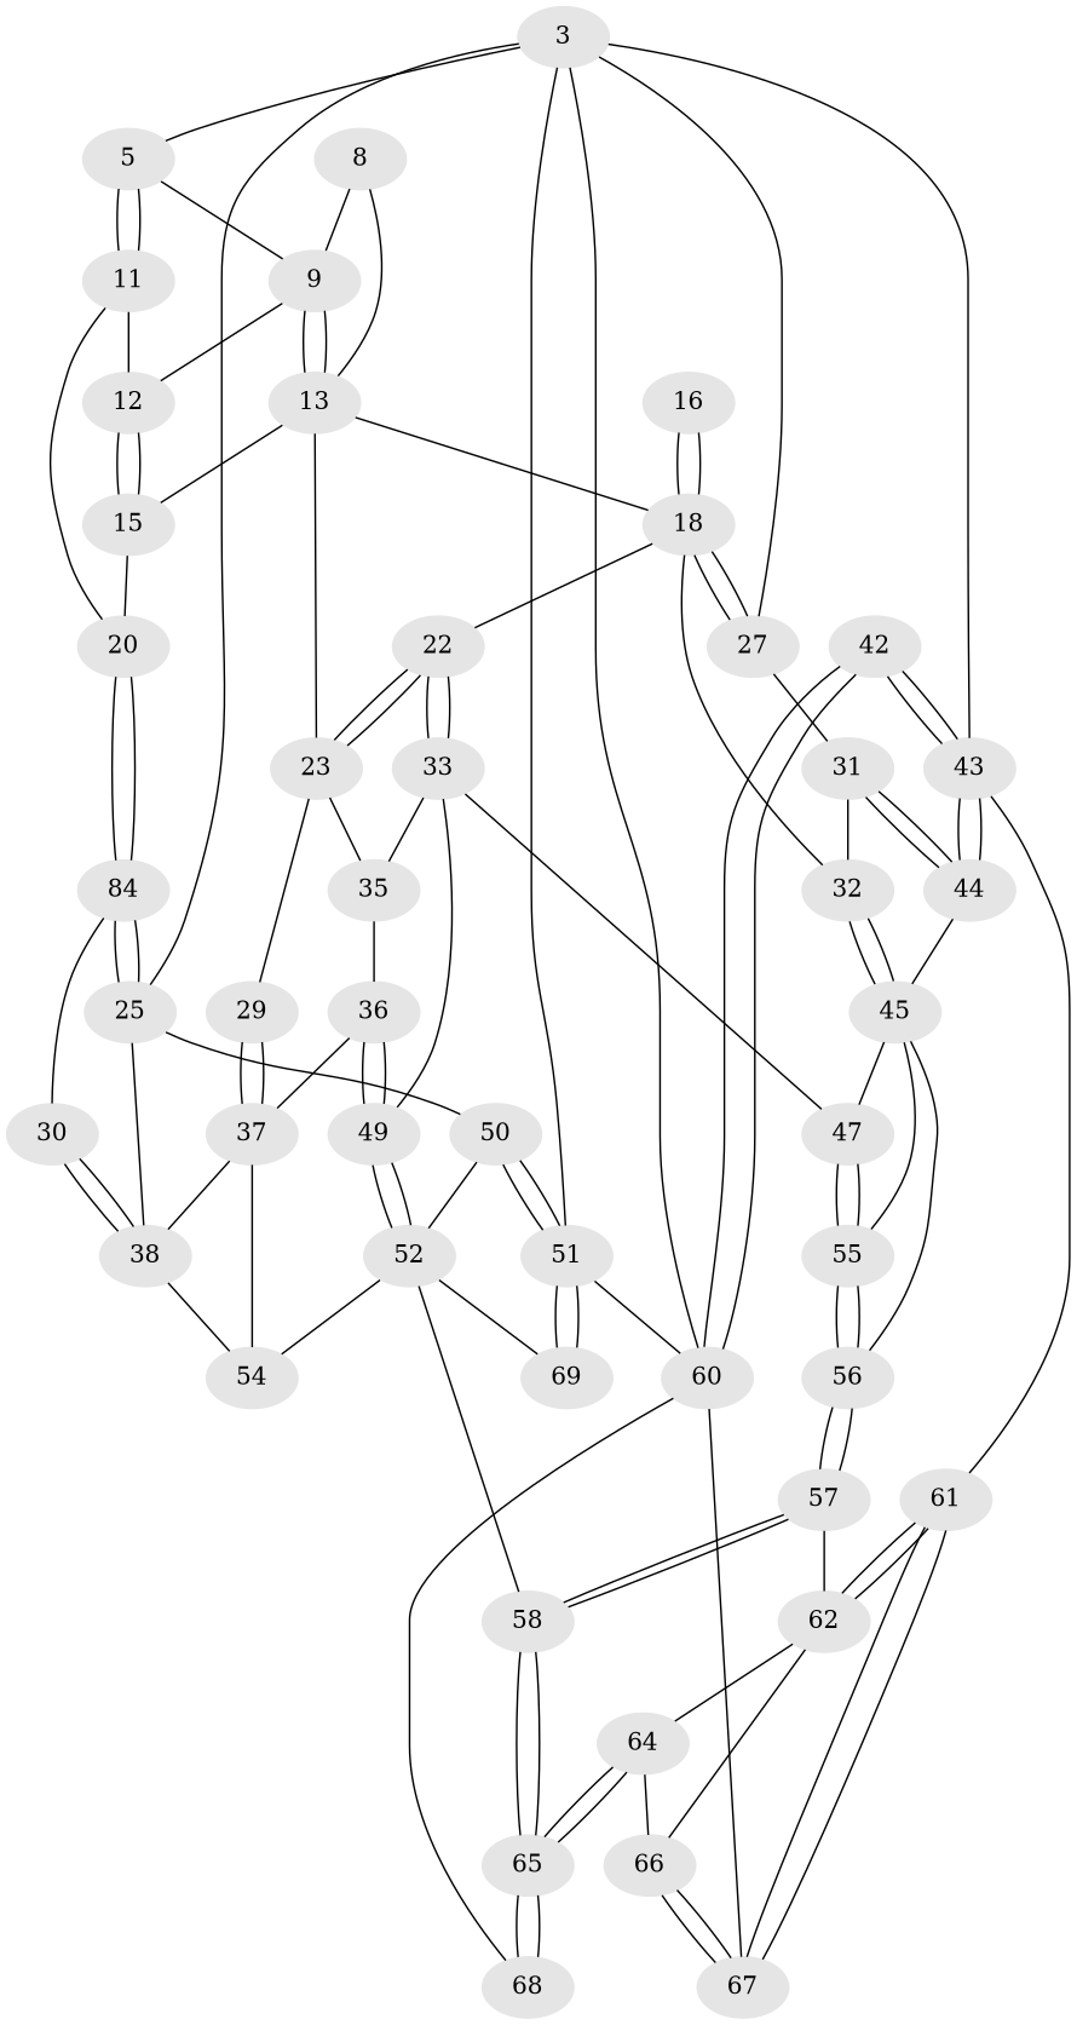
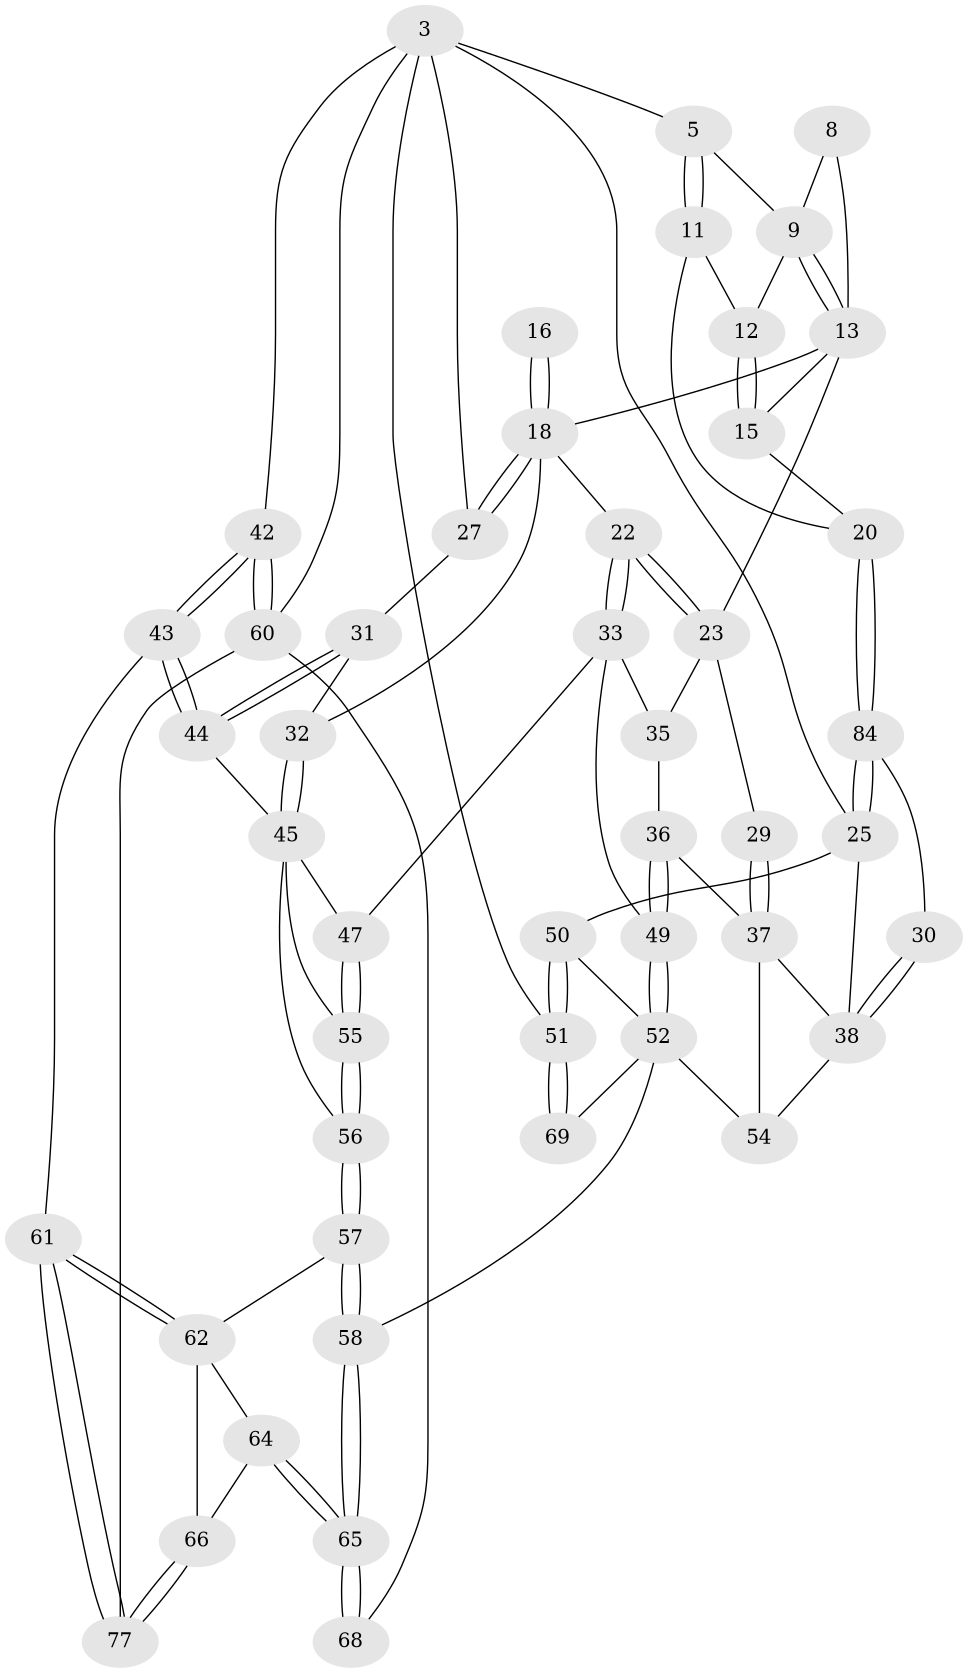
  graph {
    node [color=gray90 style=filled]
    3 [super="+26+4"]
    5 [super="+6"]
    25 [super="+40"]
    27
    42
    51
    60 [super="+70"]
    9 [super="+10"]
    8
    13 [super="+17+14"]
    18 [super="+19"]
    16
    11
    38 [super="+39"]
    50
    31
    43
    69
-   67
+   67 [label=77]
    68
    12
    20
    15
    23 [super="+28"]
    n25 [label=84]
    22
    32
    29
    35
    33 [super="+34"]
    45 [super="+48+46"]
    30
    47
    49
    37 [super="+41"]
    36
    54
    52 [super="+53"]
    44
    55
    56
    61
    62 [super="+63"]
    57
    58
    65
    64
    66
    3 -- 5
    3 -- 25
    3 -- 27
-   3 -- 43
+   3 -- 42
    3 -- 51
    3 -- 60
    5 -- 9
    5 -- 11
    5 -- 11
    25 -- 38
    25 -- 50
    27 -- 31
    42 -- 60
    42 -- 60
    42 -- 43
    42 -- 43
-   51 -- 60
    51 -- 69
    51 -- 69
    60 -- 67
    60 -- 68
    9 -- 13
    9 -- 13
    9 -- 12
    8 -- 9
    8 -- 13
    13 -- 18
    13 -- 15
    13 -- 23
    18 -- 27
    18 -- 27
    18 -- 22
    18 -- 32
    16 -- 18
    16 -- 18
    11 -- 12
    11 -- 20
    38 -- 54
    50 -- 51
    50 -- 51
    50 -- 52
    31 -- 32
    31 -- 44
    31 -- 44
    43 -- 44
    43 -- 44
    43 -- 61
    12 -- 15
    12 -- 15
    20 -- n25
    20 -- n25
    15 -- 20
    23 -- 29
    23 -- 35
    n25 -- 25
    n25 -- 25
    n25 -- 30
    22 -- 23
    22 -- 23
    22 -- 33
    22 -- 33
    32 -- 45
    32 -- 45
    29 -- 37
    29 -- 37
    35 -- 36
    33 -- 35
    33 -- 47
    33 -- 49
    45 -- 47
    45 -- 55
    45 -- 56
    30 -- 38
    30 -- 38
    47 -- 55
    47 -- 55
    49 -- 52
    49 -- 52
    37 -- 38
    37 -- 54
    36 -- 49
    36 -- 49
    36 -- 37
    52 -- 69
    52 -- 54
    52 -- 58
    44 -- 45
    55 -- 56
    55 -- 56
    56 -- 57
    56 -- 57
    61 -- 67
    61 -- 67
    61 -- 62
    61 -- 62
    62 -- 64
    62 -- 66
    57 -- 62
    57 -- 58
    57 -- 58
    58 -- 65
    58 -- 65
    65 -- 68
    65 -- 68
    64 -- 65
    64 -- 65
    64 -- 66
    66 -- 67
    66 -- 67
  }
